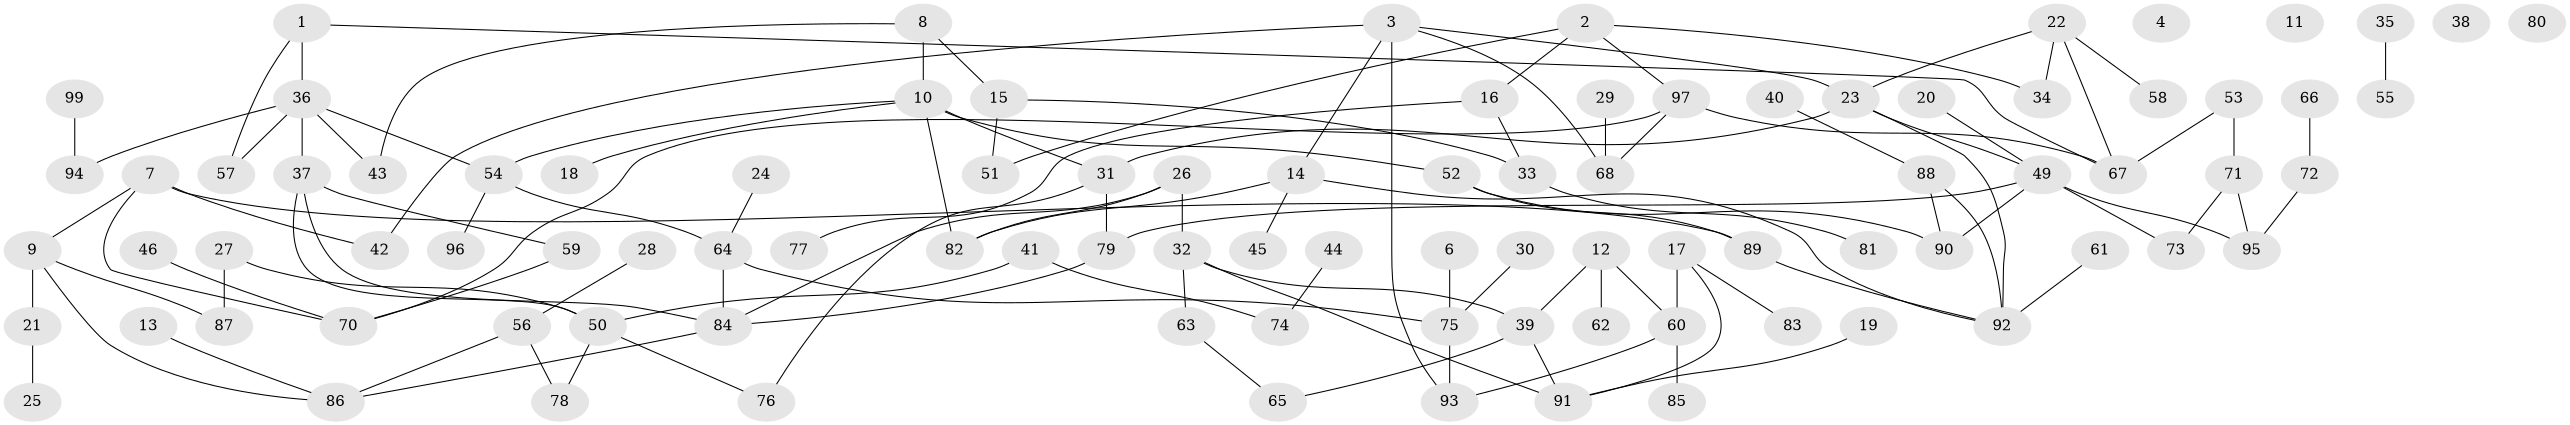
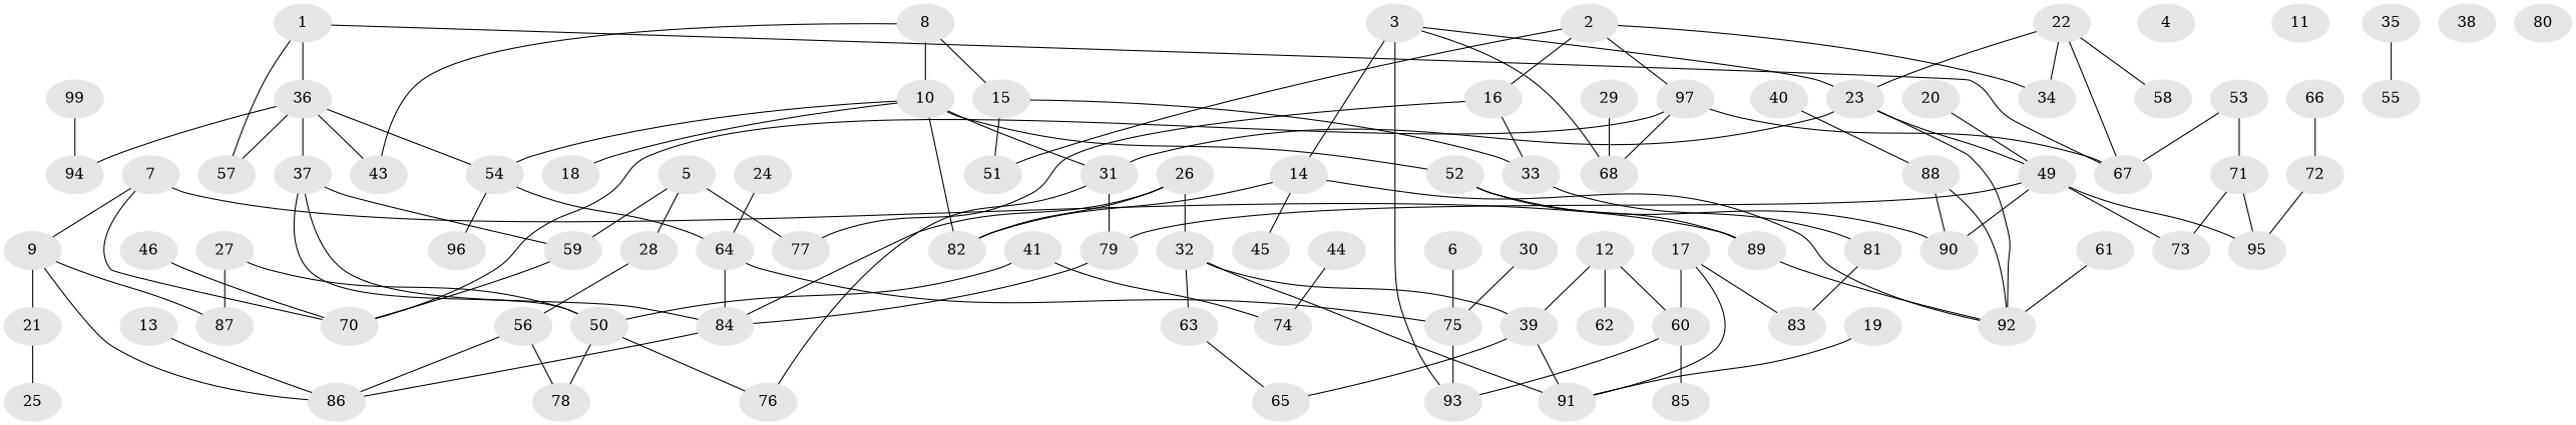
  graph {
    node [color=gray90 style=filled]
    1
    36
    57
    67
    43
    54
    94
    37
    2
    16
    34
    n12 [label=97]
    51
    77
    33
    68
    70
    3
    14
    23
-   42
    93
    82
    45
    92
    31
    49
    4
+   5
    28
    59
    56
    6
    75
    7
    9
    89
    21
    86
    87
    8
    10
    15
    18
    52
    25
    76
    79
    90
    64
    96
    11
    12
    39
    60
    62
    91
    65
    85
    13
    81
    17
    83
    19
    20
    73
    95
    22
    58
    24
    84
    26
    32
    63
    27
    50
    78
    29
    30
    35
    55
    38
    40
    88
    41
    74
    44
    46
    53
    71
    61
    66
    72
    n94 [label=99]
    80
    1 -- 36
    1 -- 57
    1 -- 67
    36 -- 57
    36 -- 43
    36 -- 54
    36 -- 94
    36 -- 37
    54 -- 64
    54 -- 96
    37 -- 59
    37 -- 84
    37 -- 50
    2 -- 16
    2 -- 34
    2 -- n12
    2 -- 51
    16 -- 77
    16 -- 33
    n12 -- 67
    n12 -- 68
    n12 -- 70
    33 -- 81
    3 -- 68
    3 -- 14
    3 -- 23
-   3 -- 42
    3 -- 93
    14 -- 82
    14 -- 45
    14 -- 92
    23 -- 92
    23 -- 31
    23 -- 49
    31 -- 76
    31 -- 79
    49 -- 79
    49 -- 90
    49 -- 73
    49 -- 95
+   5 -- 77
+   5 -- 28
+   5 -- 59
    28 -- 56
    59 -- 70
    56 -- 86
    56 -- 78
    6 -- 75
    75 -- 93
    7 -- 70
-   7 -- 42
    7 -- 9
    7 -- 89
    9 -- 21
    9 -- 86
    9 -- 87
    89 -- 92
    21 -- 25
    8 -- 43
    8 -- 10
    8 -- 15
    10 -- 54
    10 -- 82
    10 -- 31
    10 -- 18
    10 -- 52
    15 -- 51
    15 -- 33
    52 -- 89
    52 -- 90
    79 -- 84
    64 -- 75
    64 -- 84
    12 -- 39
    12 -- 60
    12 -- 62
    39 -- 91
    39 -- 65
    60 -- 93
    60 -- 85
    13 -- 86
+   81 -- 83
    17 -- 60
    17 -- 91
    17 -- 83
    19 -- 91
    20 -- 49
    22 -- 67
    22 -- 34
    22 -- 23
    22 -- 58
    24 -- 64
    84 -- 86
    26 -- 82
    26 -- 84
    26 -- 32
    32 -- 39
    32 -- 91
    32 -- 63
    63 -- 65
    27 -- 87
    27 -- 50
    50 -- 76
    50 -- 78
    29 -- 68
    30 -- 75
    35 -- 55
    40 -- 88
    88 -- 92
    88 -- 90
    41 -- 50
    41 -- 74
    44 -- 74
    46 -- 70
    53 -- 67
    53 -- 71
    71 -- 73
    71 -- 95
    61 -- 92
    66 -- 72
    72 -- 95
    n94 -- 94
  }
